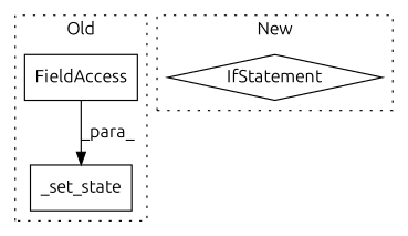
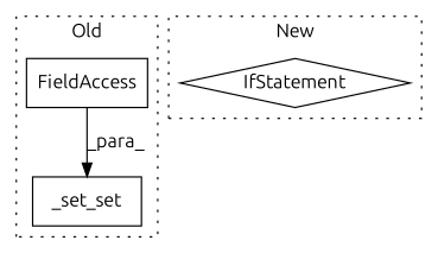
  digraph {
    fontname=Ubuntu
    node [shape=box fontname=Ubuntu]
-   n1 [a=32 l="11,1" label=_set_state s="2609,2641"]
+   n1 [a=32 l="11,1" label=_set_set s="2609,2641"]
    n2 [a=22 l=21 label=FieldAccess s=2620]
    n3 [a=25 l="4,2" label=IfStatement s="3715,3737" shape=diamond]
    subgraph cluster_1 {
      label=Old
      style=dotted
      n1
      n2
    }
    subgraph cluster_2 {
      label=New
      style=dotted
      n3
    }
    n2 -> n1 [label=_para_ fontname=Ubuntu]
  }
